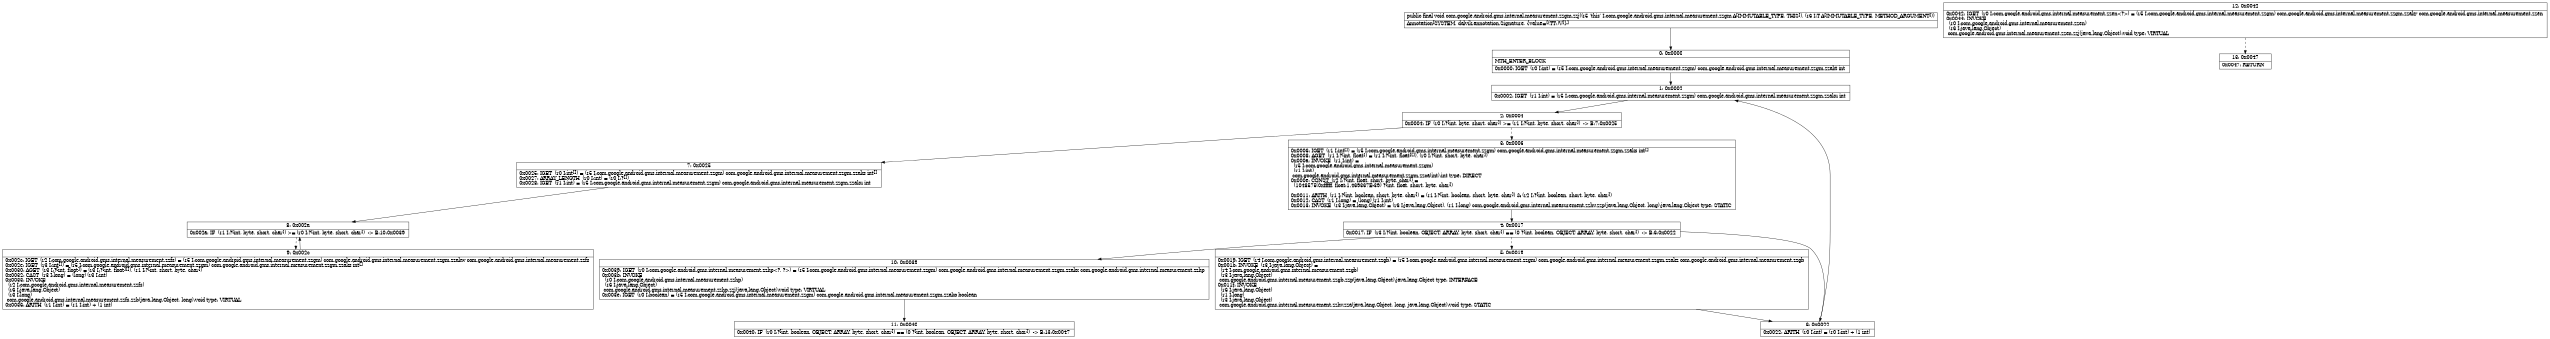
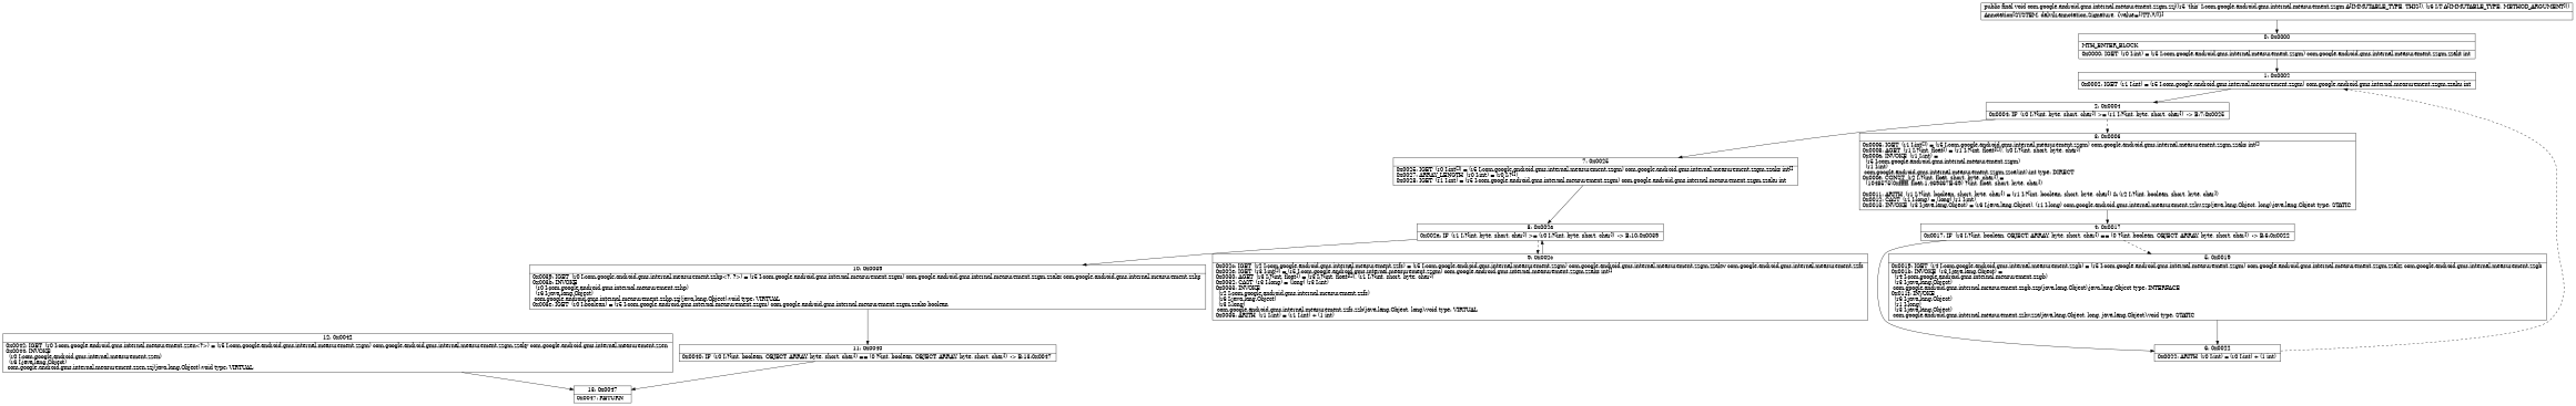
  digraph {
    node [shape=record]
    n1 [label="{0\:\ 0x0000|MTH_ENTER_BLOCK\l|0x0000: IGET  (r0 I:int) = (r5 I:com.google.android.gms.internal.measurement.zzgm) com.google.android.gms.internal.measurement.zzgm.zzakt int \l}"]
    n2 [label="{1\:\ 0x0002|0x0002: IGET  (r1 I:int) = (r5 I:com.google.android.gms.internal.measurement.zzgm) com.google.android.gms.internal.measurement.zzgm.zzaku int \l}"]
    n3 [label="{2\:\ 0x0004|0x0004: IF  (r0 I:?[int, byte, short, char]) \>= (r1 I:?[int, byte, short, char])  \-\> B:7:0x0025 \l}"]
    n4 [label="{3\:\ 0x0006|0x0006: IGET  (r1 I:int[]) = (r5 I:com.google.android.gms.internal.measurement.zzgm) com.google.android.gms.internal.measurement.zzgm.zzaks int[] \l0x0008: AGET  (r1 I:?[int, float]) = (r1 I:?[int, float][]), (r0 I:?[int, short, byte, char]) \l0x000a: INVOKE  (r1 I:int) = \l  (r5 I:com.google.android.gms.internal.measurement.zzgm)\l  (r1 I:int)\l com.google.android.gms.internal.measurement.zzgm.zzca(int):int type: DIRECT \l0x000e: CONST  (r2 I:?[int, float, short, byte, char]) = \l  (1048575(0xfffff, float:1.469367E\-39) ?[int, float, short, byte, char])\l \l0x0011: ARITH  (r1 I:?[int, boolean, short, byte, char]) = (r1 I:?[int, boolean, short, byte, char]) & (r2 I:?[int, boolean, short, byte, char]) \l0x0012: CAST  (r1 I:long) = (long) (r1 I:int) \l0x0013: INVOKE  (r3 I:java.lang.Object) = (r6 I:java.lang.Object), (r1 I:long) com.google.android.gms.internal.measurement.zzhv.zzp(java.lang.Object, long):java.lang.Object type: STATIC \l}"]
    n5 [label="{7\:\ 0x0025|0x0025: IGET  (r0 I:int[]) = (r5 I:com.google.android.gms.internal.measurement.zzgm) com.google.android.gms.internal.measurement.zzgm.zzaks int[] \l0x0027: ARRAY_LENGTH  (r0 I:int) = (r0 I:?[]) \l0x0028: IGET  (r1 I:int) = (r5 I:com.google.android.gms.internal.measurement.zzgm) com.google.android.gms.internal.measurement.zzgm.zzaku int \l}"]
    n6 [label="{4\:\ 0x0017|0x0017: IF  (r3 I:?[int, boolean, OBJECT, ARRAY, byte, short, char]) == (0 ?[int, boolean, OBJECT, ARRAY, byte, short, char])  \-\> B:6:0x0022 \l}"]
    n7 [label="{8\:\ 0x002a|0x002a: IF  (r1 I:?[int, byte, short, char]) \>= (r0 I:?[int, byte, short, char])  \-\> B:10:0x0039 \l}"]
    n8 [label="{5\:\ 0x0019|0x0019: IGET  (r4 I:com.google.android.gms.internal.measurement.zzgb) = (r5 I:com.google.android.gms.internal.measurement.zzgm) com.google.android.gms.internal.measurement.zzgm.zzakz com.google.android.gms.internal.measurement.zzgb \l0x001b: INVOKE  (r3 I:java.lang.Object) = \l  (r4 I:com.google.android.gms.internal.measurement.zzgb)\l  (r3 I:java.lang.Object)\l com.google.android.gms.internal.measurement.zzgb.zzp(java.lang.Object):java.lang.Object type: INTERFACE \l0x011f: INVOKE  \l  (r6 I:java.lang.Object)\l  (r1 I:long)\l  (r3 I:java.lang.Object)\l com.google.android.gms.internal.measurement.zzhv.zza(java.lang.Object, long, java.lang.Object):void type: STATIC \l}"]
    n9 [label="{6\:\ 0x0022|0x0022: ARITH  (r0 I:int) = (r0 I:int) + (1 int) \l}"]
    n10 [label="{9\:\ 0x002c|0x002c: IGET  (r2 I:com.google.android.gms.internal.measurement.zzfs) = (r5 I:com.google.android.gms.internal.measurement.zzgm) com.google.android.gms.internal.measurement.zzgm.zzakw com.google.android.gms.internal.measurement.zzfs \l0x002e: IGET  (r3 I:int[]) = (r5 I:com.google.android.gms.internal.measurement.zzgm) com.google.android.gms.internal.measurement.zzgm.zzaks int[] \l0x0030: AGET  (r3 I:?[int, float]) = (r3 I:?[int, float][]), (r1 I:?[int, short, byte, char]) \l0x0032: CAST  (r3 I:long) = (long) (r3 I:int) \l0x0033: INVOKE  \l  (r2 I:com.google.android.gms.internal.measurement.zzfs)\l  (r6 I:java.lang.Object)\l  (r3 I:long)\l com.google.android.gms.internal.measurement.zzfs.zzb(java.lang.Object, long):void type: VIRTUAL \l0x0036: ARITH  (r1 I:int) = (r1 I:int) + (1 int) \l}"]
    n11 [label="{10\:\ 0x0039|0x0039: IGET  (r0 I:com.google.android.gms.internal.measurement.zzhp\<?, ?\>) = (r5 I:com.google.android.gms.internal.measurement.zzgm) com.google.android.gms.internal.measurement.zzgm.zzakx com.google.android.gms.internal.measurement.zzhp \l0x003b: INVOKE  \l  (r0 I:com.google.android.gms.internal.measurement.zzhp)\l  (r6 I:java.lang.Object)\l com.google.android.gms.internal.measurement.zzhp.zzj(java.lang.Object):void type: VIRTUAL \l0x003e: IGET  (r0 I:boolean) = (r5 I:com.google.android.gms.internal.measurement.zzgm) com.google.android.gms.internal.measurement.zzgm.zzako boolean \l}"]
    n12 [label="{11\:\ 0x0040|0x0040: IF  (r0 I:?[int, boolean, OBJECT, ARRAY, byte, short, char]) == (0 ?[int, boolean, OBJECT, ARRAY, byte, short, char])  \-\> B:13:0x0047 \l}"]
    n13 [label="{13\:\ 0x0047|0x0047: RETURN   \l}"]
    n14 [label="{12\:\ 0x0042|0x0042: IGET  (r0 I:com.google.android.gms.internal.measurement.zzen\<?\>) = (r5 I:com.google.android.gms.internal.measurement.zzgm) com.google.android.gms.internal.measurement.zzgm.zzaky com.google.android.gms.internal.measurement.zzen \l0x0044: INVOKE  \l  (r0 I:com.google.android.gms.internal.measurement.zzen)\l  (r6 I:java.lang.Object)\l com.google.android.gms.internal.measurement.zzen.zzj(java.lang.Object):void type: VIRTUAL \l}"]
    n15 [label="{public final void com.google.android.gms.internal.measurement.zzgm.zzj((r5 'this' I:com.google.android.gms.internal.measurement.zzgm A[IMMUTABLE_TYPE, THIS]), (r6 I:T A[IMMUTABLE_TYPE, METHOD_ARGUMENT]))  | Annotation[SYSTEM, dalvik.annotation.Signature, \{value=[(TT;)V]\}]\l}"]
    n1 -> n2
    n2 -> n3
    n3 -> n4 [style=dashed]
    n3 -> n5
    n4 -> n6
    n5 -> n7
    n6 -> n8 [style=dashed]
    n6 -> n9
    n7 -> n10 [style=dashed]
-   n6 -> n11
+   n7 -> n11
    n8 -> n9
-   n9 -> n2
+   n9 -> n2 [style=dashed]
    n10 -> n7
    n11 -> n12
-   n14 -> n13 [style=dashed]
+   n12 -> n13
+   n14 -> n13
    n15 -> n1
  }
